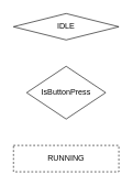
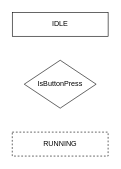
  <mxCell id="0" />
  <mxCell id="1" parent="0" />
  <mxCell id="2" value="" style="rhombus;whiteSpace=wrap;html=1;" parent="1" vertex="1"><mxGeometry x="40" y="100" width="120" height="80" as="geometry" /></mxCell>
  <mxCell id="3" value="IsButtonPress" style="text;html=1;strokeColor=none;fillColor=none;align=center;verticalAlign=middle;whiteSpace=wrap;rounded=0;" parent="1" vertex="1"><mxGeometry x="80" y="130" width="40" height="20" as="geometry" /></mxCell>
- <mxCell id="4" value="IDLE" style="rhombus;whiteSpace=wrap;html=1;" parent="1" vertex="1"><mxGeometry x="20" y="20" width="160" height="40" as="geometry" /></mxCell>
+ <mxCell id="4" value="IDLE" style="rounded=0;whiteSpace=wrap;html=1;" parent="1" vertex="1"><mxGeometry x="20" y="20" width="160" height="40" as="geometry" /></mxCell>
  <mxCell id="5" value="RUNNING" style="rounded=0;whiteSpace=wrap;html=1;dashed=1;" parent="1" vertex="1"><mxGeometry x="20" y="220" width="160" height="40" as="geometry" /></mxCell>
